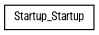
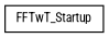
  digraph {
    rankdir=LR
    fontname="Roboto Condensed"
-   n1 [color=black fillcolor=white fontname="Roboto Condensed" fontsize=10 height=0.2 label=Startup_Startup shape=record style=filled width=0.4]
+   n1 [color=black fillcolor=white fontname="Roboto Condensed" fontsize=10 height=0.2 label=FFTwT_Startup shape=record style=filled width=0.4]
  }
